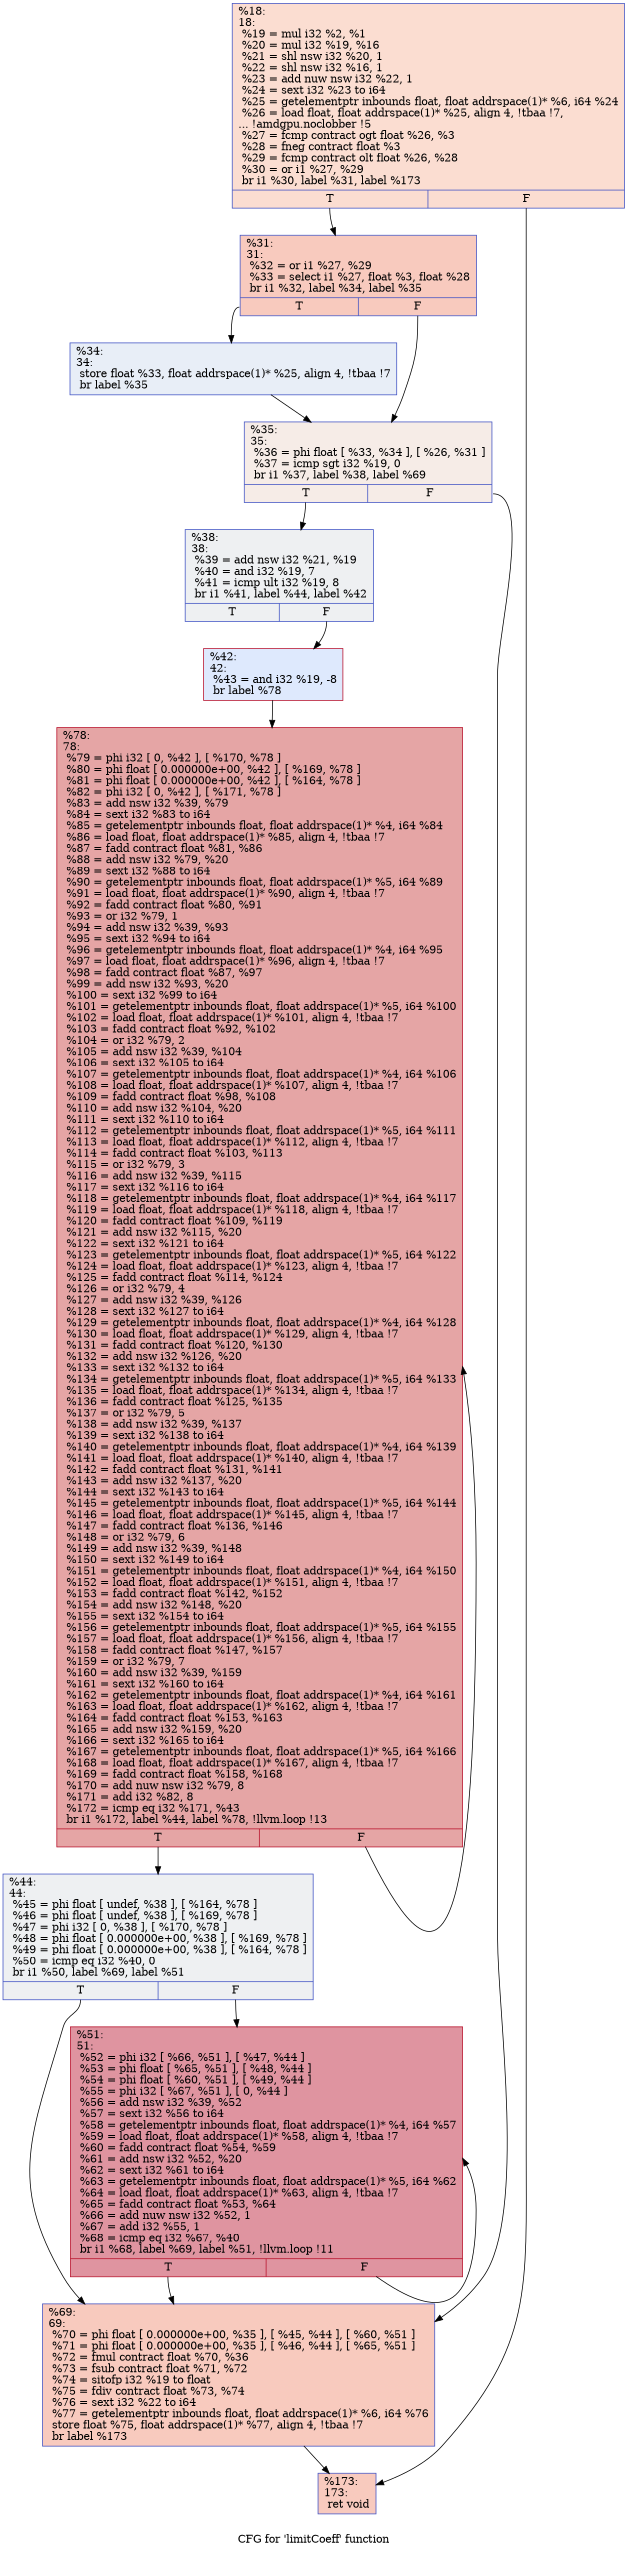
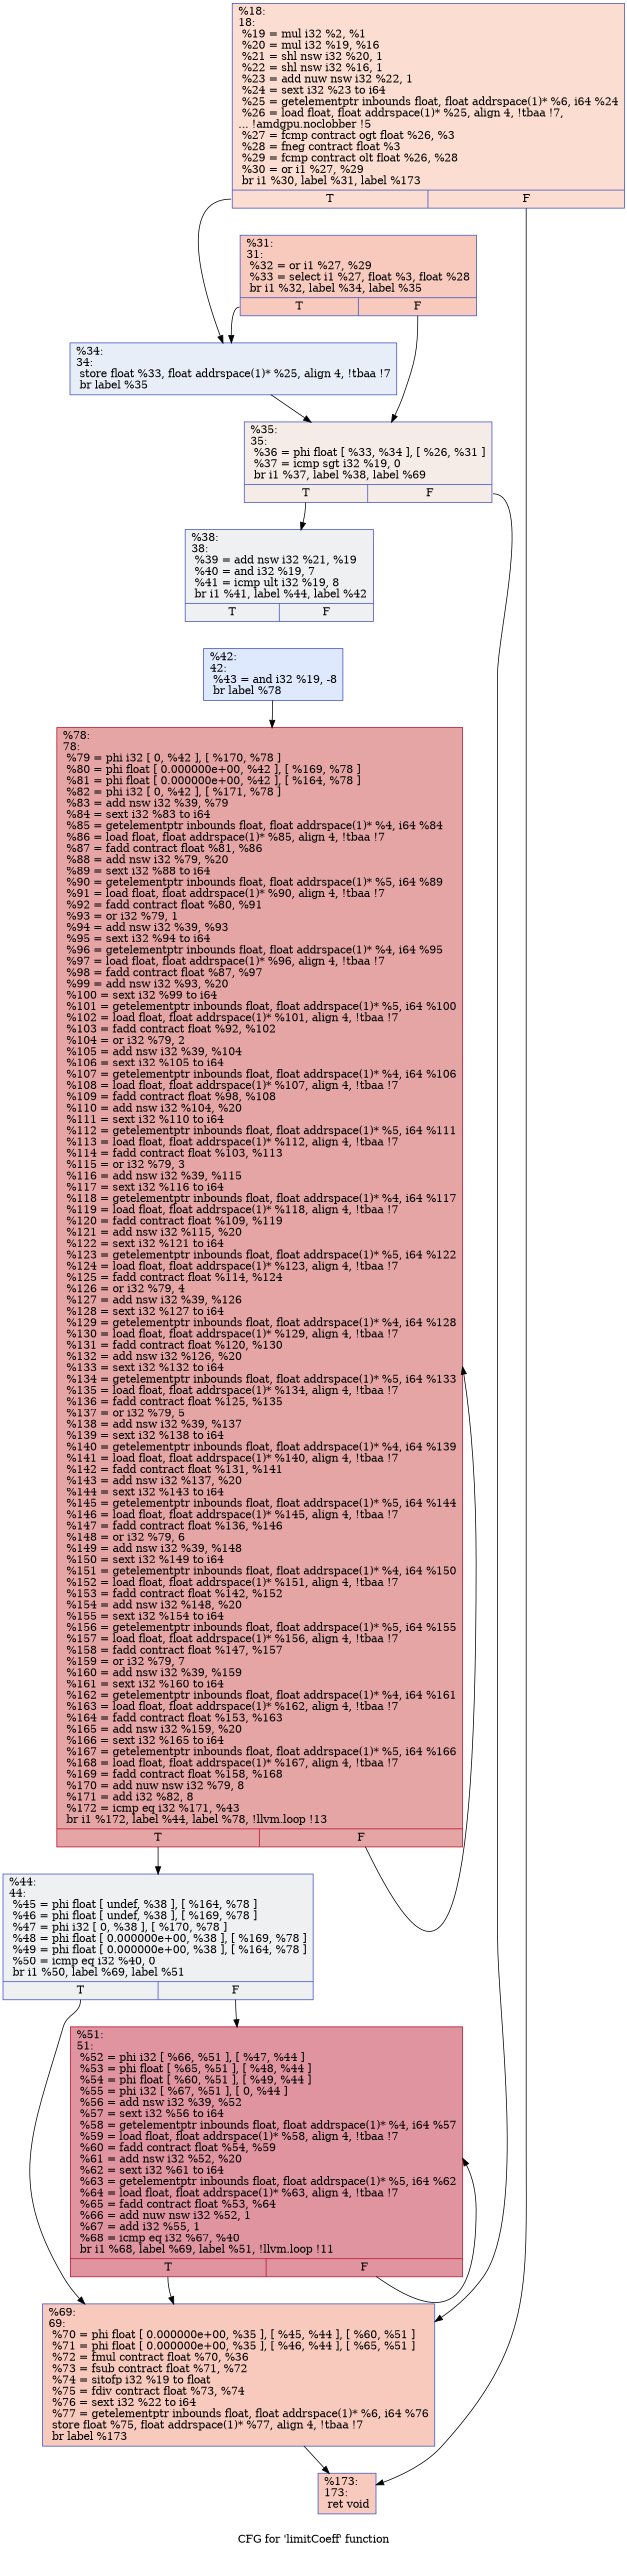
  digraph {
    label="CFG for 'limitCoeff' function"
    node [color="#3d50c3ff" fillcolor="#ef886b70" shape=record style=filled]
    edge [tailport=s0]
    n1 [fillcolor="#f7b39670" label="{%18:\l18:                                               \l  %19 = mul i32 %2, %1\l  %20 = mul i32 %19, %16\l  %21 = shl nsw i32 %20, 1\l  %22 = shl nsw i32 %16, 1\l  %23 = add nuw nsw i32 %22, 1\l  %24 = sext i32 %23 to i64\l  %25 = getelementptr inbounds float, float addrspace(1)* %6, i64 %24\l  %26 = load float, float addrspace(1)* %25, align 4, !tbaa !7,\l... !amdgpu.noclobber !5\l  %27 = fcmp contract ogt float %26, %3\l  %28 = fneg contract float %3\l  %29 = fcmp contract olt float %26, %28\l  %30 = or i1 %27, %29\l  br i1 %30, label %31, label %173\l|{<s0>T|<s1>F}}"]
    n2 [label="{%173:\l173:                                              \l  ret void\l}"]
    n3 [label="{%31:\l31:                                               \l  %32 = or i1 %27, %29\l  %33 = select i1 %27, float %3, float %28\l  br i1 %32, label %34, label %35\l|{<s0>T|<s1>F}}"]
    n4 [fillcolor="#cbd8ee70" label="{%34:\l34:                                               \l  store float %33, float addrspace(1)* %25, align 4, !tbaa !7\l  br label %35\l}"]
    n5 [fillcolor="#ead5c970" label="{%35:\l35:                                               \l  %36 = phi float [ %33, %34 ], [ %26, %31 ]\l  %37 = icmp sgt i32 %19, 0\l  br i1 %37, label %38, label %69\l|{<s0>T|<s1>F}}"]
    n6 [fillcolor="#d9dce170" label="{%38:\l38:                                               \l  %39 = add nsw i32 %21, %19\l  %40 = and i32 %19, 7\l  %41 = icmp ult i32 %19, 8\l  br i1 %41, label %44, label %42\l|{<s0>T|<s1>F}}"]
    n7 [label="{%69:\l69:                                               \l  %70 = phi float [ 0.000000e+00, %35 ], [ %45, %44 ], [ %60, %51 ]\l  %71 = phi float [ 0.000000e+00, %35 ], [ %46, %44 ], [ %65, %51 ]\l  %72 = fmul contract float %70, %36\l  %73 = fsub contract float %71, %72\l  %74 = sitofp i32 %19 to float\l  %75 = fdiv contract float %73, %74\l  %76 = sext i32 %22 to i64\l  %77 = getelementptr inbounds float, float addrspace(1)* %6, i64 %76\l  store float %75, float addrspace(1)* %77, align 4, !tbaa !7\l  br label %173\l}"]
-   n8 [color="#b70d28ff" fillcolor="#b5cdfa70" label="{%42:\l42:                                               \l  %43 = and i32 %19, -8\l  br label %78\l}"]
+   n8 [fillcolor="#b5cdfa70" label="{%42:\l42:                                               \l  %43 = and i32 %19, -8\l  br label %78\l}"]
    n9 [fillcolor="#d9dce170" label="{%44:\l44:                                               \l  %45 = phi float [ undef, %38 ], [ %164, %78 ]\l  %46 = phi float [ undef, %38 ], [ %169, %78 ]\l  %47 = phi i32 [ 0, %38 ], [ %170, %78 ]\l  %48 = phi float [ 0.000000e+00, %38 ], [ %169, %78 ]\l  %49 = phi float [ 0.000000e+00, %38 ], [ %164, %78 ]\l  %50 = icmp eq i32 %40, 0\l  br i1 %50, label %69, label %51\l|{<s0>T|<s1>F}}"]
    n10 [color="#b70d28ff" fillcolor="#b70d2870" label="{%51:\l51:                                               \l  %52 = phi i32 [ %66, %51 ], [ %47, %44 ]\l  %53 = phi float [ %65, %51 ], [ %48, %44 ]\l  %54 = phi float [ %60, %51 ], [ %49, %44 ]\l  %55 = phi i32 [ %67, %51 ], [ 0, %44 ]\l  %56 = add nsw i32 %39, %52\l  %57 = sext i32 %56 to i64\l  %58 = getelementptr inbounds float, float addrspace(1)* %4, i64 %57\l  %59 = load float, float addrspace(1)* %58, align 4, !tbaa !7\l  %60 = fadd contract float %54, %59\l  %61 = add nsw i32 %52, %20\l  %62 = sext i32 %61 to i64\l  %63 = getelementptr inbounds float, float addrspace(1)* %5, i64 %62\l  %64 = load float, float addrspace(1)* %63, align 4, !tbaa !7\l  %65 = fadd contract float %53, %64\l  %66 = add nuw nsw i32 %52, 1\l  %67 = add i32 %55, 1\l  %68 = icmp eq i32 %67, %40\l  br i1 %68, label %69, label %51, !llvm.loop !11\l|{<s0>T|<s1>F}}"]
    n11 [color="#b70d28ff" fillcolor="#c5333470" label="{%78:\l78:                                               \l  %79 = phi i32 [ 0, %42 ], [ %170, %78 ]\l  %80 = phi float [ 0.000000e+00, %42 ], [ %169, %78 ]\l  %81 = phi float [ 0.000000e+00, %42 ], [ %164, %78 ]\l  %82 = phi i32 [ 0, %42 ], [ %171, %78 ]\l  %83 = add nsw i32 %39, %79\l  %84 = sext i32 %83 to i64\l  %85 = getelementptr inbounds float, float addrspace(1)* %4, i64 %84\l  %86 = load float, float addrspace(1)* %85, align 4, !tbaa !7\l  %87 = fadd contract float %81, %86\l  %88 = add nsw i32 %79, %20\l  %89 = sext i32 %88 to i64\l  %90 = getelementptr inbounds float, float addrspace(1)* %5, i64 %89\l  %91 = load float, float addrspace(1)* %90, align 4, !tbaa !7\l  %92 = fadd contract float %80, %91\l  %93 = or i32 %79, 1\l  %94 = add nsw i32 %39, %93\l  %95 = sext i32 %94 to i64\l  %96 = getelementptr inbounds float, float addrspace(1)* %4, i64 %95\l  %97 = load float, float addrspace(1)* %96, align 4, !tbaa !7\l  %98 = fadd contract float %87, %97\l  %99 = add nsw i32 %93, %20\l  %100 = sext i32 %99 to i64\l  %101 = getelementptr inbounds float, float addrspace(1)* %5, i64 %100\l  %102 = load float, float addrspace(1)* %101, align 4, !tbaa !7\l  %103 = fadd contract float %92, %102\l  %104 = or i32 %79, 2\l  %105 = add nsw i32 %39, %104\l  %106 = sext i32 %105 to i64\l  %107 = getelementptr inbounds float, float addrspace(1)* %4, i64 %106\l  %108 = load float, float addrspace(1)* %107, align 4, !tbaa !7\l  %109 = fadd contract float %98, %108\l  %110 = add nsw i32 %104, %20\l  %111 = sext i32 %110 to i64\l  %112 = getelementptr inbounds float, float addrspace(1)* %5, i64 %111\l  %113 = load float, float addrspace(1)* %112, align 4, !tbaa !7\l  %114 = fadd contract float %103, %113\l  %115 = or i32 %79, 3\l  %116 = add nsw i32 %39, %115\l  %117 = sext i32 %116 to i64\l  %118 = getelementptr inbounds float, float addrspace(1)* %4, i64 %117\l  %119 = load float, float addrspace(1)* %118, align 4, !tbaa !7\l  %120 = fadd contract float %109, %119\l  %121 = add nsw i32 %115, %20\l  %122 = sext i32 %121 to i64\l  %123 = getelementptr inbounds float, float addrspace(1)* %5, i64 %122\l  %124 = load float, float addrspace(1)* %123, align 4, !tbaa !7\l  %125 = fadd contract float %114, %124\l  %126 = or i32 %79, 4\l  %127 = add nsw i32 %39, %126\l  %128 = sext i32 %127 to i64\l  %129 = getelementptr inbounds float, float addrspace(1)* %4, i64 %128\l  %130 = load float, float addrspace(1)* %129, align 4, !tbaa !7\l  %131 = fadd contract float %120, %130\l  %132 = add nsw i32 %126, %20\l  %133 = sext i32 %132 to i64\l  %134 = getelementptr inbounds float, float addrspace(1)* %5, i64 %133\l  %135 = load float, float addrspace(1)* %134, align 4, !tbaa !7\l  %136 = fadd contract float %125, %135\l  %137 = or i32 %79, 5\l  %138 = add nsw i32 %39, %137\l  %139 = sext i32 %138 to i64\l  %140 = getelementptr inbounds float, float addrspace(1)* %4, i64 %139\l  %141 = load float, float addrspace(1)* %140, align 4, !tbaa !7\l  %142 = fadd contract float %131, %141\l  %143 = add nsw i32 %137, %20\l  %144 = sext i32 %143 to i64\l  %145 = getelementptr inbounds float, float addrspace(1)* %5, i64 %144\l  %146 = load float, float addrspace(1)* %145, align 4, !tbaa !7\l  %147 = fadd contract float %136, %146\l  %148 = or i32 %79, 6\l  %149 = add nsw i32 %39, %148\l  %150 = sext i32 %149 to i64\l  %151 = getelementptr inbounds float, float addrspace(1)* %4, i64 %150\l  %152 = load float, float addrspace(1)* %151, align 4, !tbaa !7\l  %153 = fadd contract float %142, %152\l  %154 = add nsw i32 %148, %20\l  %155 = sext i32 %154 to i64\l  %156 = getelementptr inbounds float, float addrspace(1)* %5, i64 %155\l  %157 = load float, float addrspace(1)* %156, align 4, !tbaa !7\l  %158 = fadd contract float %147, %157\l  %159 = or i32 %79, 7\l  %160 = add nsw i32 %39, %159\l  %161 = sext i32 %160 to i64\l  %162 = getelementptr inbounds float, float addrspace(1)* %4, i64 %161\l  %163 = load float, float addrspace(1)* %162, align 4, !tbaa !7\l  %164 = fadd contract float %153, %163\l  %165 = add nsw i32 %159, %20\l  %166 = sext i32 %165 to i64\l  %167 = getelementptr inbounds float, float addrspace(1)* %5, i64 %166\l  %168 = load float, float addrspace(1)* %167, align 4, !tbaa !7\l  %169 = fadd contract float %158, %168\l  %170 = add nuw nsw i32 %79, 8\l  %171 = add i32 %82, 8\l  %172 = icmp eq i32 %171, %43\l  br i1 %172, label %44, label %78, !llvm.loop !13\l|{<s0>T|<s1>F}}"]
    n1 -> n2 [tailport=s1]
-   n1 -> n3
+   n1 -> n4
    n3 -> n4
    n3 -> n5 [tailport=s1]
    n4 -> n5
    n5 -> n6
    n5 -> n7 [tailport=s1]
-   n6 -> n8 [tailport=s1]
    n7 -> n2
    n8 -> n11
    n9 -> n7
    n9 -> n10 [tailport=s1]
    n10 -> n7
    n10 -> n10 [tailport=s1]
    n11 -> n9
    n11 -> n11 [tailport=s1]
  }
